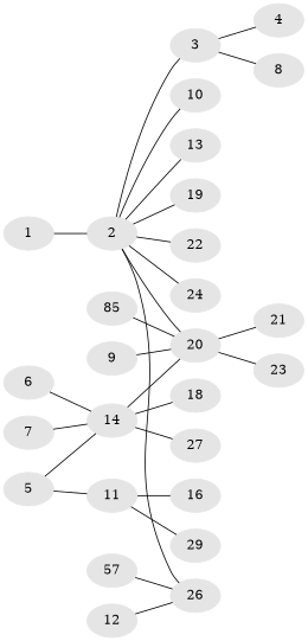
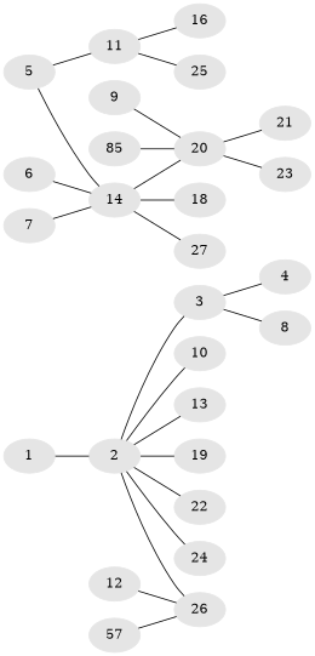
  graph {
    rankdir=LR
    node [color=gray90 style=filled]
    edge [weight=1.0]
    1
    2
    3
    10
    13
    19
    20
    22
    24
    26
    4
    8
    21
    23
    5
    11
    14
    16
-   25 [label=29]
+   25
    18
    27
    6
    7
    9
    12
    n26 [label=85]
    n27 [label=57]
    1 -- 2
    2 -- 3
    2 -- 10
    2 -- 13
    2 -- 19
-   2 -- 20
    2 -- 22
    2 -- 24
    2 -- 26
    3 -- 4
    3 -- 8
    20 -- 21
    20 -- 23
    5 -- 11
    5 -- 14
    11 -- 16
    11 -- 25
    14 -- 20
    14 -- 18
    14 -- 27
    6 -- 14
    7 -- 14
    9 -- 20
    12 -- 26
    n26 -- 20
    n27 -- 26
  }
